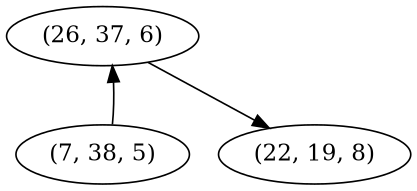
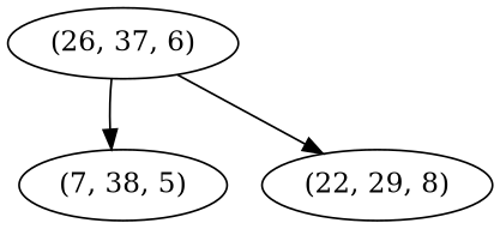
  digraph {
    n1 [label="(26, 37, 6)"]
    "(7, 38, 5)"
-   "(22, 29, 8)" [label="(22, 19, 8)"]
+   "(22, 29, 8)"
    n1 -> "(22, 29, 8)"
-   "(7, 38, 5)" -> n1
+   n1 -> "(7, 38, 5)"
  }
